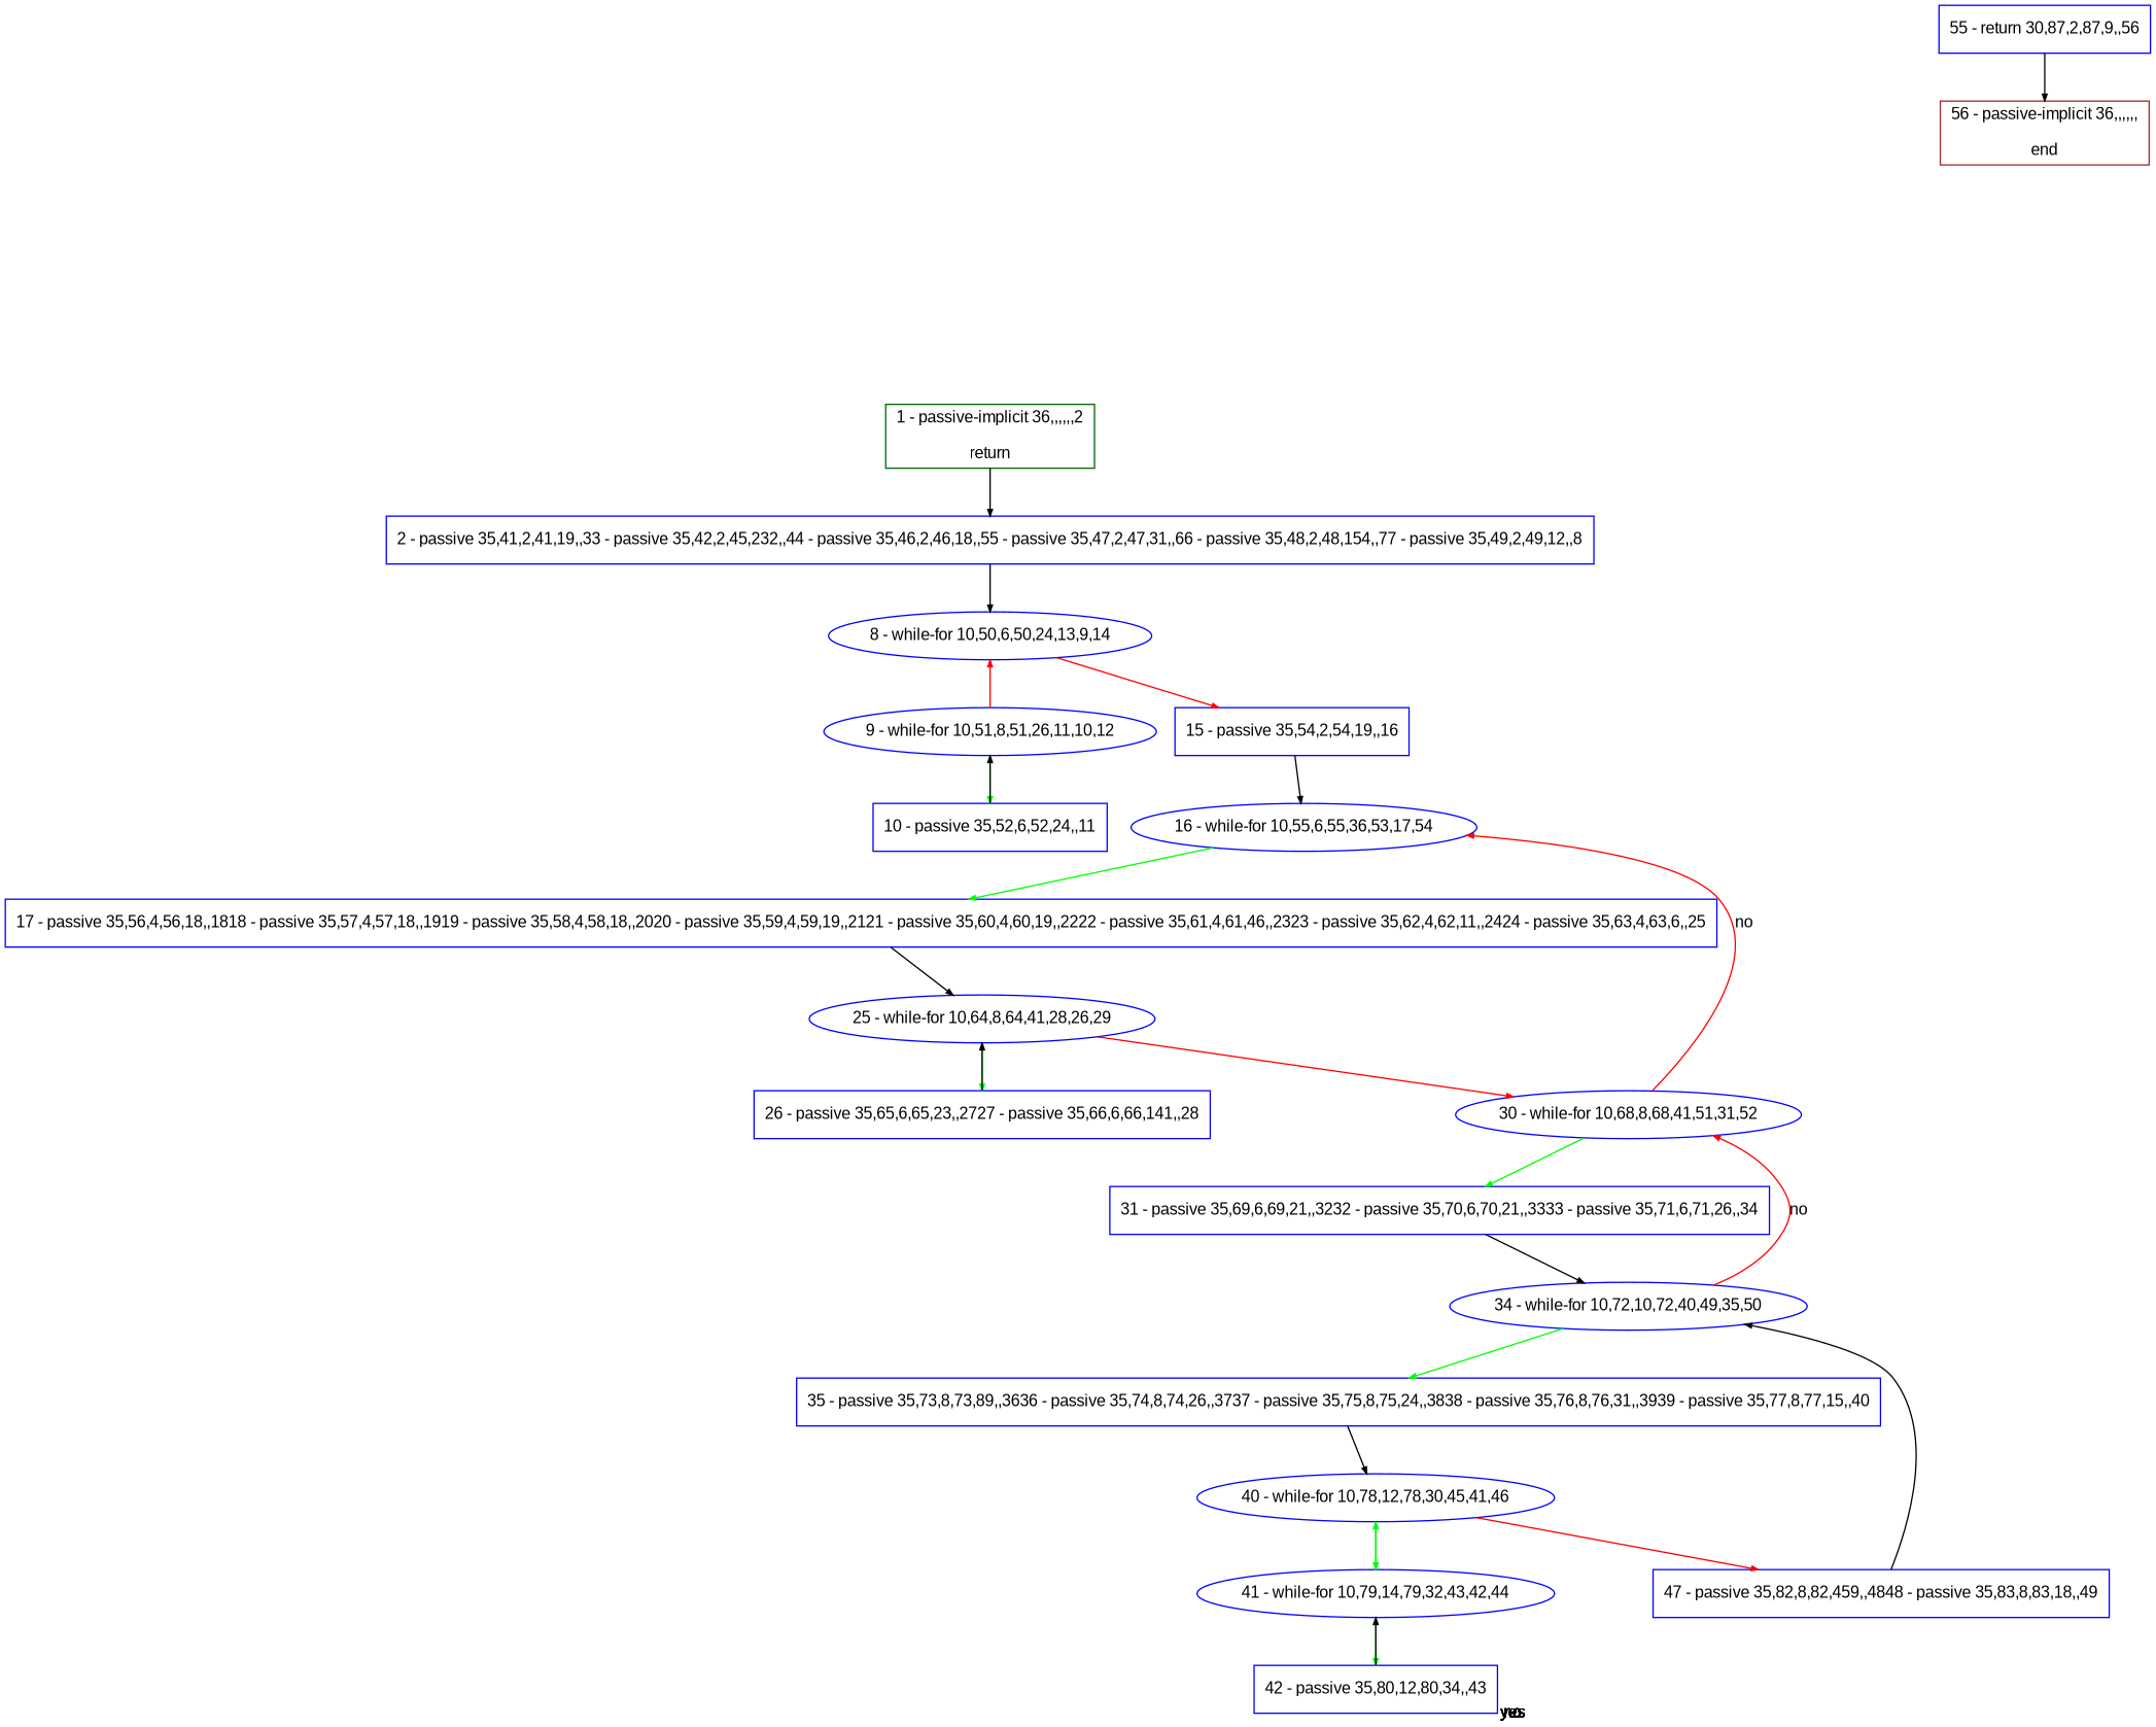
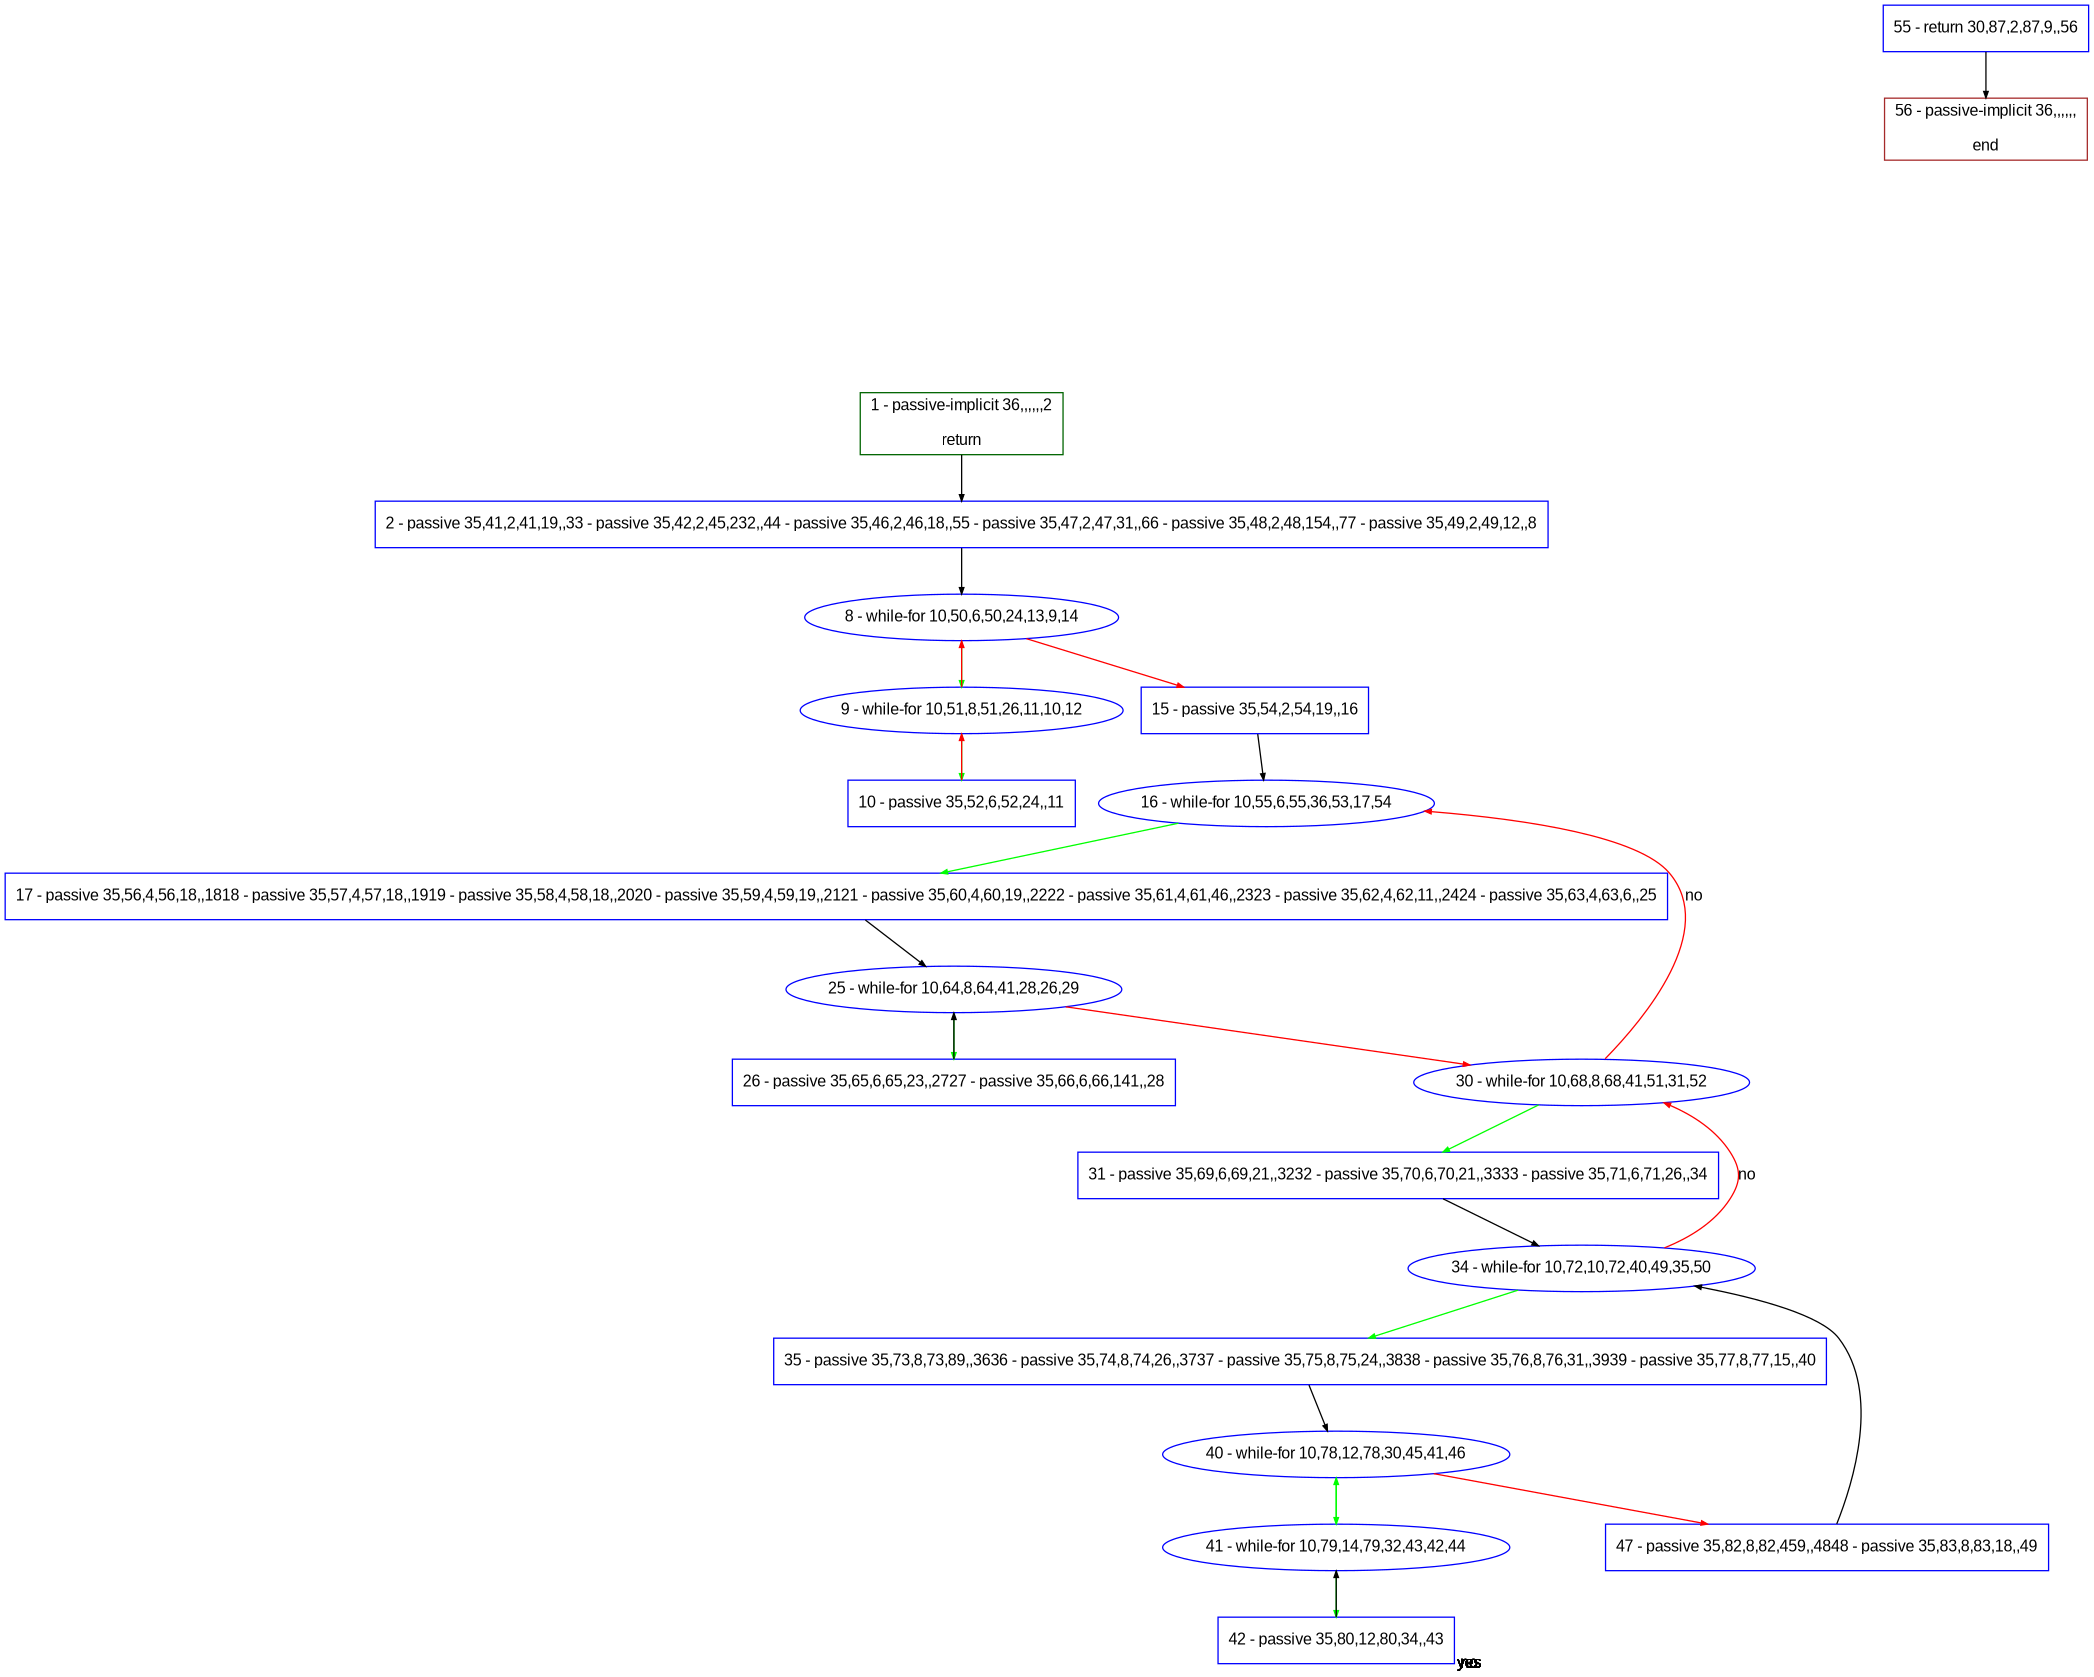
  digraph {
    bgcolor=white
    compound=true
    fillcolor="#FFFFCC"
    fontname=Arial
    fontsize=12
    pack=true
    packmode=clust
    style="rounded,filled"
    node [color="#0000ff" compound=true fillcolor="#ffffff" fixedsize=false fontname=Arial fontsize=12 node_initialized=no shape=box style=filled]
    edge [arrowhead=normal arrowsize=0.5 arrowtail=none color="#000000" compound=true dir=forward fontcolor=black fontname=Arial fontsize=12]
    n1 [label="2 - passive 35,41,2,41,19,,33 - passive 35,42,2,45,232,,44 - passive 35,46,2,46,18,,55 - passive 35,47,2,47,31,,66 - passive 35,48,2,48,154,,77 - passive 35,49,2,49,12,,8"]
    n2 [label="8 - while-for 10,50,6,50,24,13,9,14" shape=oval]
    n3 [label="9 - while-for 10,51,8,51,26,11,10,12" shape=oval]
    n4 [label="15 - passive 35,54,2,54,19,,16"]
    n5 [color="#006400" label="1 - passive-implicit 36,,,,,,2\n\nreturn"]
    n6 [label="10 - passive 35,52,6,52,24,,11"]
    n7 [label="16 - while-for 10,55,6,55,36,53,17,54" shape=oval]
    n8 [label="17 - passive 35,56,4,56,18,,1818 - passive 35,57,4,57,18,,1919 - passive 35,58,4,58,18,,2020 - passive 35,59,4,59,19,,2121 - passive 35,60,4,60,19,,2222 - passive 35,61,4,61,46,,2323 - passive 35,62,4,62,11,,2424 - passive 35,63,4,63,6,,25"]
    n9 [label="25 - while-for 10,64,8,64,41,28,26,29" shape=oval]
    n10 [label="55 - return 30,87,2,87,9,,56"]
    n11 [color="#a52a2a" label="56 - passive-implicit 36,,,,,,\n\nend"]
    n12 [label="26 - passive 35,65,6,65,23,,2727 - passive 35,66,6,66,141,,28"]
    n13 [label="30 - while-for 10,68,8,68,41,51,31,52" shape=oval]
    n14 [label="31 - passive 35,69,6,69,21,,3232 - passive 35,70,6,70,21,,3333 - passive 35,71,6,71,26,,34"]
    n15 [label="34 - while-for 10,72,10,72,40,49,35,50" shape=oval]
    n16 [label="35 - passive 35,73,8,73,89,,3636 - passive 35,74,8,74,26,,3737 - passive 35,75,8,75,24,,3838 - passive 35,76,8,76,31,,3939 - passive 35,77,8,77,15,,40"]
    n17 [label="40 - while-for 10,78,12,78,30,45,41,46" shape=oval]
    n18 [label="41 - while-for 10,79,14,79,32,43,42,44" shape=oval]
    n19 [label="47 - passive 35,82,8,82,459,,4848 - passive 35,83,8,83,18,,49"]
    n20 [label="42 - passive 35,80,12,80,34,,43"]
    n1 -> n2
+   n2 -> n3 [color="#00ff00" label=yes]
    n2 -> n4 [color="#ff0000" label=no]
    n3 -> n2 [color="#ff0000" label=no]
    n3 -> n6 [color="#00ff00" label=yes]
    n4 -> n7
    n5 -> n1
-   n6 -> n3
+   n6 -> n3 [color="#ff0000"]
    n7 -> n8 [color="#00ff00" label=yes]
    n8 -> n9
    n9 -> n12 [color="#00ff00" label=yes]
    n9 -> n13 [color="#ff0000" label=no]
    n10 -> n11
    n12 -> n9
    n13 -> n7 [color="#ff0000" label=no]
    n13 -> n14 [color="#00ff00" label=yes]
    n14 -> n15
    n15 -> n13 [color="#ff0000" label=no]
    n15 -> n16 [color="#00ff00" label=yes]
    n16 -> n17
    n17 -> n18 [color="#00ff00" label=yes]
    n17 -> n19 [color="#ff0000" label=no]
    n18 -> n17 [color="#00ff00" label=no]
    n18 -> n20 [color="#00ff00" label=yes]
    n19 -> n15
    n20 -> n18
  }
